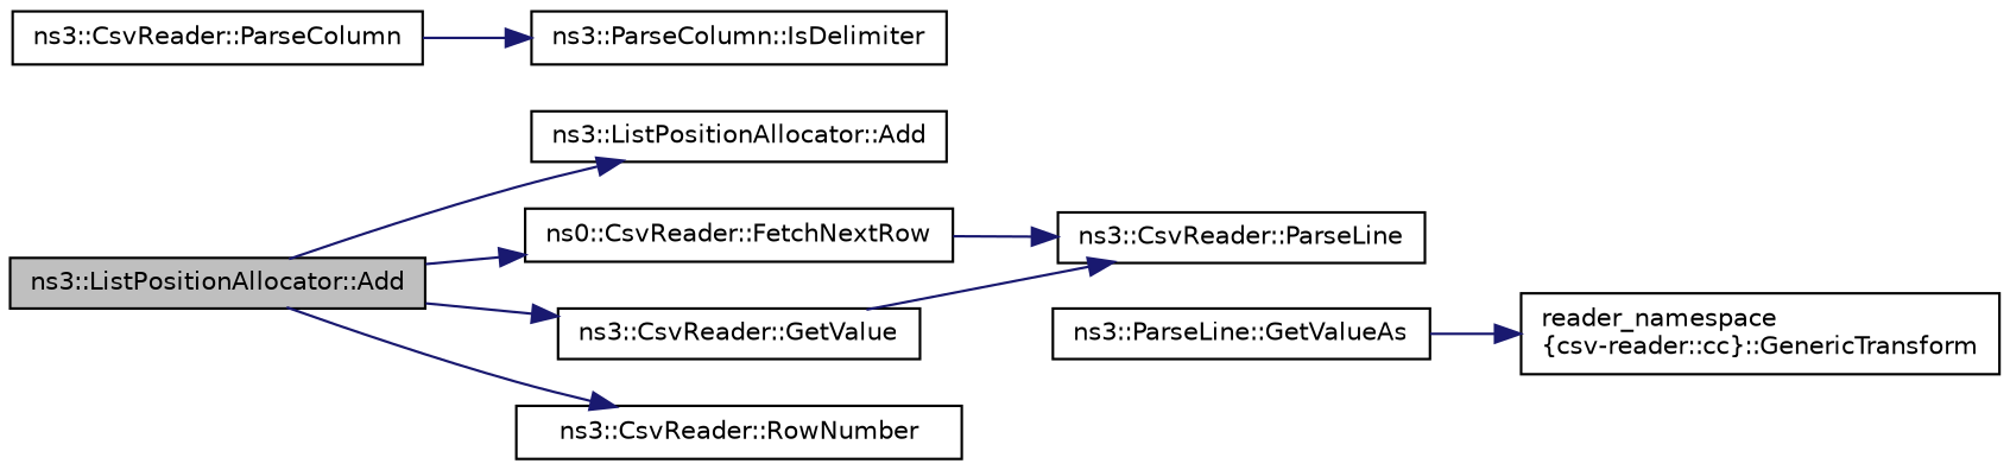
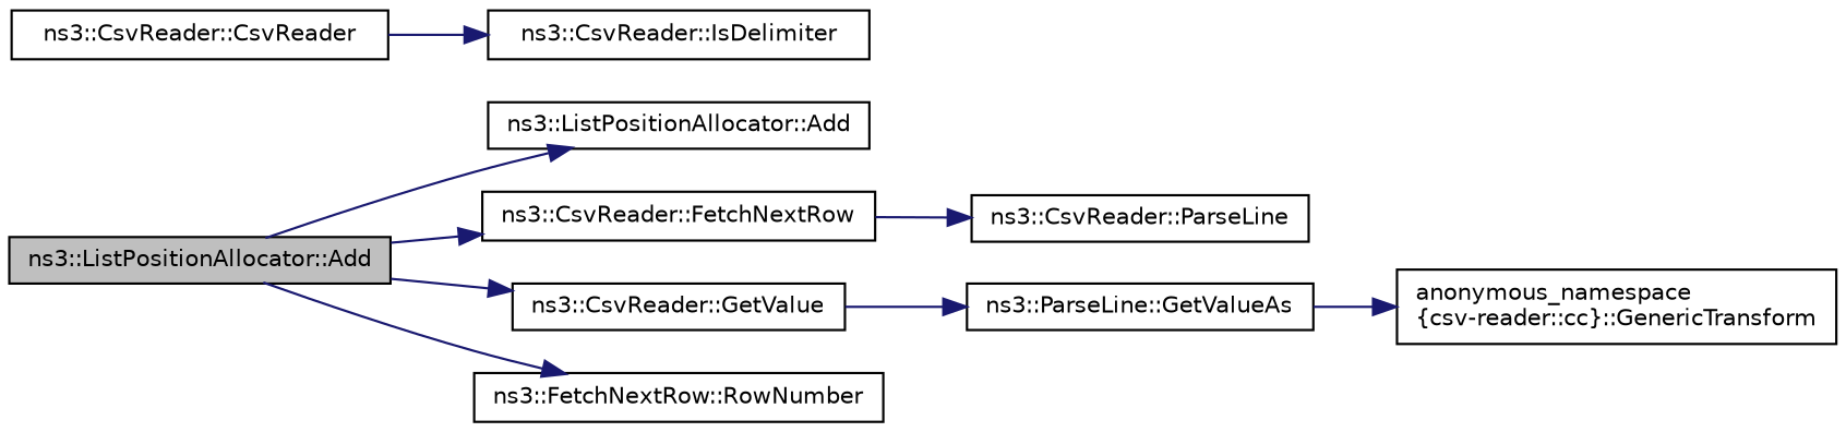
  digraph {
    rankdir=LR
    node [color=black fillcolor=white fontname=Helvetica fontsize=10 shape=record style=filled]
    edge [color=midnightblue fontname=Helvetica fontsize=10 labelfontname=Helvetica labelfontsize=10 style=solid]
    n1 [fillcolor=grey75 fontcolor=black height=0.2 label="ns3::ListPositionAllocator::Add" width=0.4]
    n2 [height=0.2 label="ns3::ListPositionAllocator::Add" width=0.4]
-   n3 [height=0.2 label="ns0::CsvReader::FetchNextRow" width=0.4]
+   n3 [height=0.2 label="ns3::CsvReader::FetchNextRow" width=0.4]
    n4 [height=0.2 label="ns3::CsvReader::GetValue" width=0.4]
-   n5 [height=0.2 label="ns3::CsvReader::RowNumber" width=0.4]
+   n5 [height=0.2 label="ns3::FetchNextRow::RowNumber" width=0.4]
    n6 [height=0.2 label="ns3::CsvReader::ParseLine" width=0.4]
    n7 [height=0.2 label="ns3::ParseLine::GetValueAs" width=0.4]
-   n8 [height=0.2 label="ns3::CsvReader::ParseColumn" width=0.4]
-   n9 [height=0.2 label="ns3::ParseColumn::IsDelimiter" width=0.4]
-   n10 [height=0.2 label="reader_namespace\l\{csv-reader::cc\}::GenericTransform" width=0.4]
+   n8 [height=0.2 label="ns3::CsvReader::CsvReader" width=0.4]
+   n9 [height=0.2 label="ns3::CsvReader::IsDelimiter" width=0.4]
+   n10 [height=0.2 label="anonymous_namespace\l\{csv-reader::cc\}::GenericTransform" width=0.4]
    n1 -> n2
    n1 -> n3
    n1 -> n4
    n1 -> n5
    n3 -> n6
-   n4 -> n6
+   n4 -> n7
    n7 -> n10
    n8 -> n9
  }
